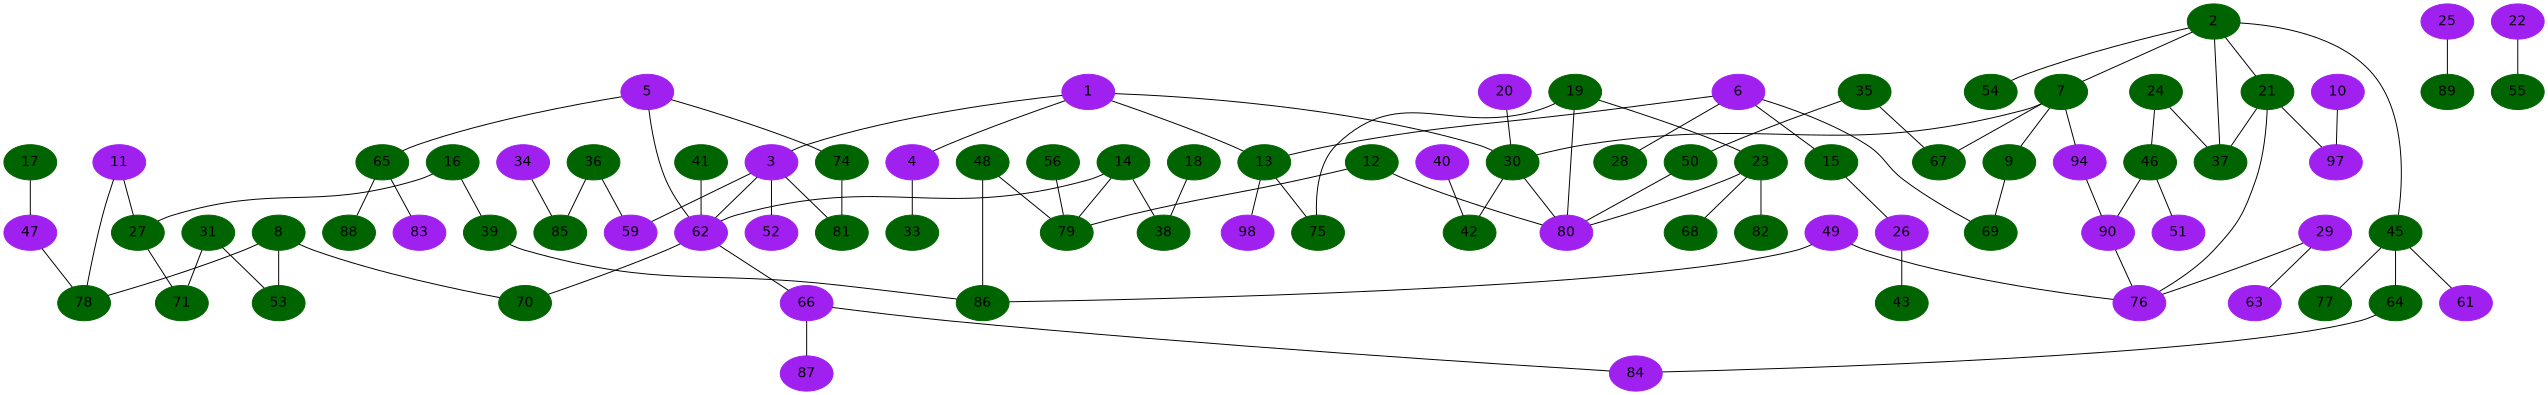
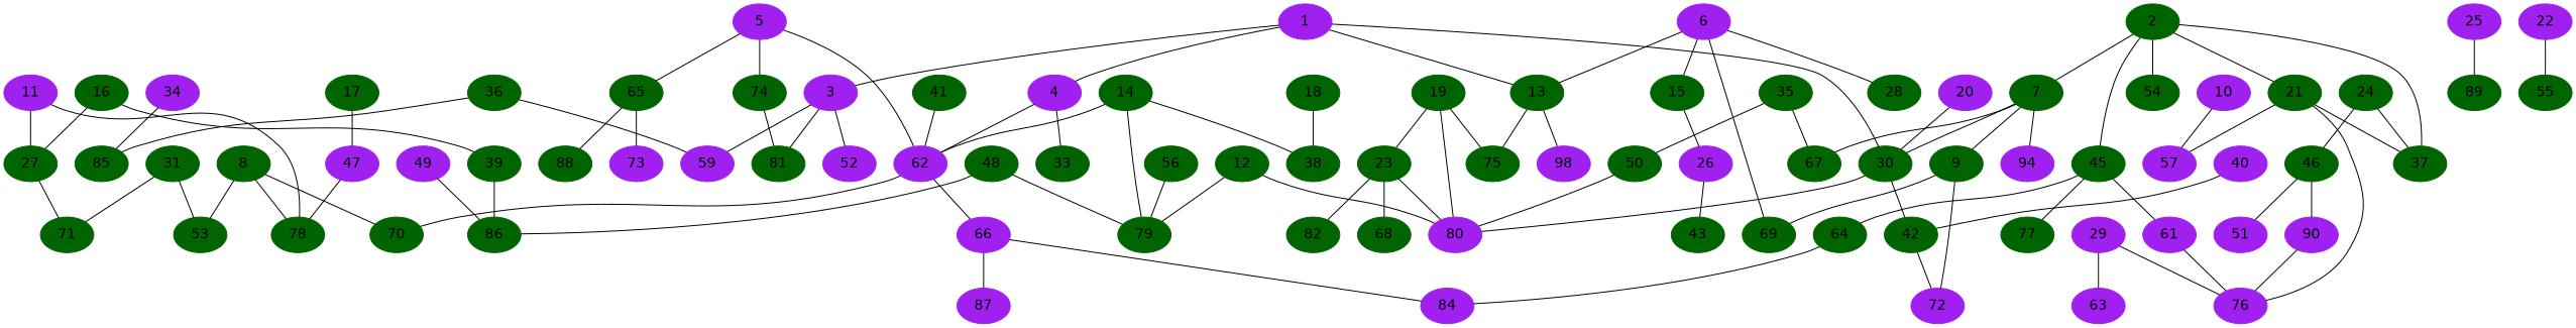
  graph {
    fontname="DejaVu Sans"
    node [color=darkgreen fontname="DejaVu Sans" style=filled]
    edge [fontname="DejaVu Sans" weight=1.0]
    1 [color=purple]
    3 [color=purple]
    4 [color=purple]
    13
    30
    52 [color=purple]
    59 [color=purple]
    81
    33
    62 [color=purple]
    n11 [color=purple label=98]
    75
    25 [color=purple]
    89
    80 [color=purple]
    42
-   57 [color=purple label=97]
+   57 [color=purple]
    2
    7
    21
    37
    45
    54
    9
    n25 [color=purple label=94]
    67
    76 [color=purple]
    61 [color=purple]
    64
    77
    70
    66 [color=purple]
    5 [color=purple]
    65
    74
-   73 [color=purple label=83]
+   73 [color=purple]
    88
    6 [color=purple]
    15
    28
    69
    26 [color=purple]
    22 [color=purple]
    55
+   72 [color=purple]
    n46 [color=purple label=90]
    8
    53
    78
    10 [color=purple]
    11 [color=purple]
    27
    71
    12
    79
    14
    38
    43
    16
    39
    86
    47 [color=purple]
    17
    18
    19
    23
    68
    82
    20 [color=purple]
    24
    46
    51 [color=purple]
    29 [color=purple]
    63 [color=purple]
    31
    34 [color=purple]
    85
    35
    50
    36
    40 [color=purple]
    41
    84 [color=purple]
    48
    49 [color=purple]
    56
    87 [color=purple]
    1 -- 3
    1 -- 4
    1 -- 13
    1 -- 30
    3 -- 52
    3 -- 59
    3 -- 81
    4 -- 33
-   3 -- 62
+   4 -- 62
    13 -- n11
    13 -- 75
    30 -- 80
    30 -- 42
    62 -- 70
    62 -- 66
    25 -- 89
+   42 -- 72
    2 -- 7
    2 -- 21
    2 -- 37
    2 -- 45
    2 -- 54
    7 -- 30
    7 -- 9
    7 -- n25
    7 -- 67
    21 -- 57
    21 -- 37
    21 -- 76
    45 -- 61
    45 -- 64
    45 -- 77
    9 -- 69
-   n25 -- n46
+   9 -- 72
    64 -- 84
    66 -- 84
    66 -- 87
    5 -- 62
    5 -- 65
    5 -- 74
    65 -- 73
    65 -- 88
    74 -- 81
    6 -- 13
    6 -- 15
    6 -- 28
    6 -- 69
    15 -- 26
    26 -- 43
    22 -- 55
    n46 -- 76
    8 -- 70
    8 -- 53
    8 -- 78
    10 -- 57
    11 -- 78
    11 -- 27
    27 -- 71
    12 -- 80
    12 -- 79
    14 -- 62
    14 -- 79
    14 -- 38
    16 -- 27
    16 -- 39
    39 -- 86
    47 -- 78
    17 -- 47
    18 -- 38
    19 -- 75
    19 -- 80
    19 -- 23
    23 -- 80
    23 -- 68
    23 -- 82
    20 -- 30
    24 -- 37
    24 -- 46
    46 -- n46
    46 -- 51
    29 -- 76
    29 -- 63
    31 -- 53
    31 -- 71
    34 -- 85
    35 -- 67
    35 -- 50
    50 -- 80
    36 -- 59
    36 -- 85
    40 -- 42
    41 -- 62
    48 -- 79
    48 -- 86
-   49 -- 76
+   61 -- 76
    49 -- 86
    56 -- 79
  }
